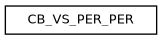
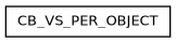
  digraph {
    rankdir=LR
-   n1 [color=black fillcolor=white fontname=Helvetica fontsize=10 height=0.2 label=CB_VS_PER_PER shape=record style=filled width=0.4]
+   n1 [color=black fillcolor=white fontname=Helvetica fontsize=10 height=0.2 label=CB_VS_PER_OBJECT shape=record style=filled width=0.4]
  }
